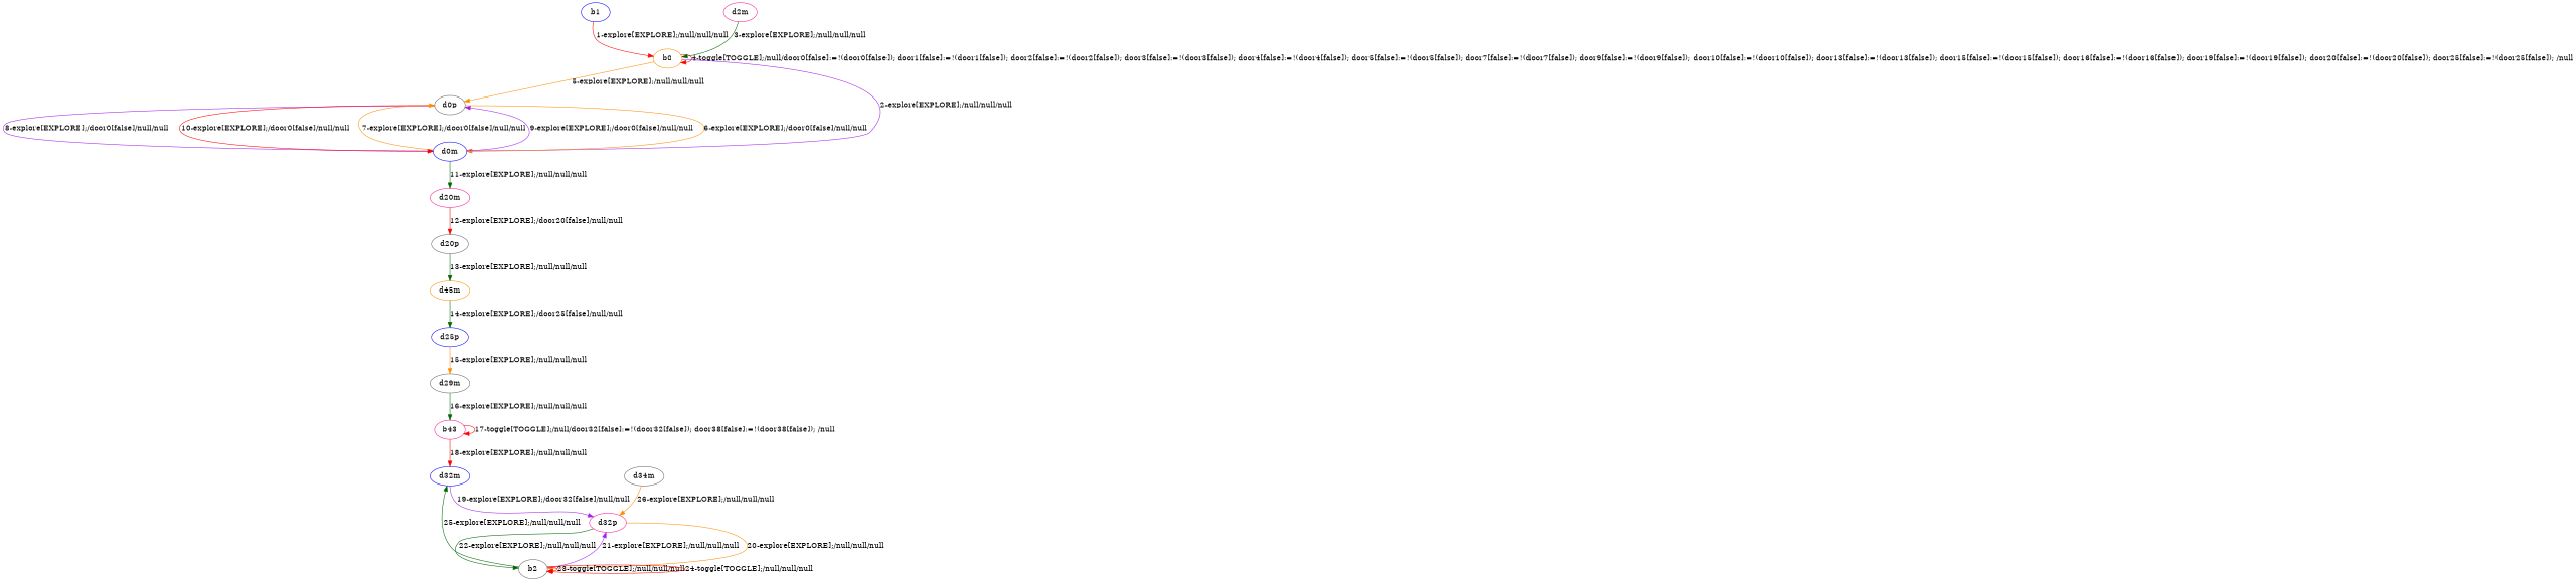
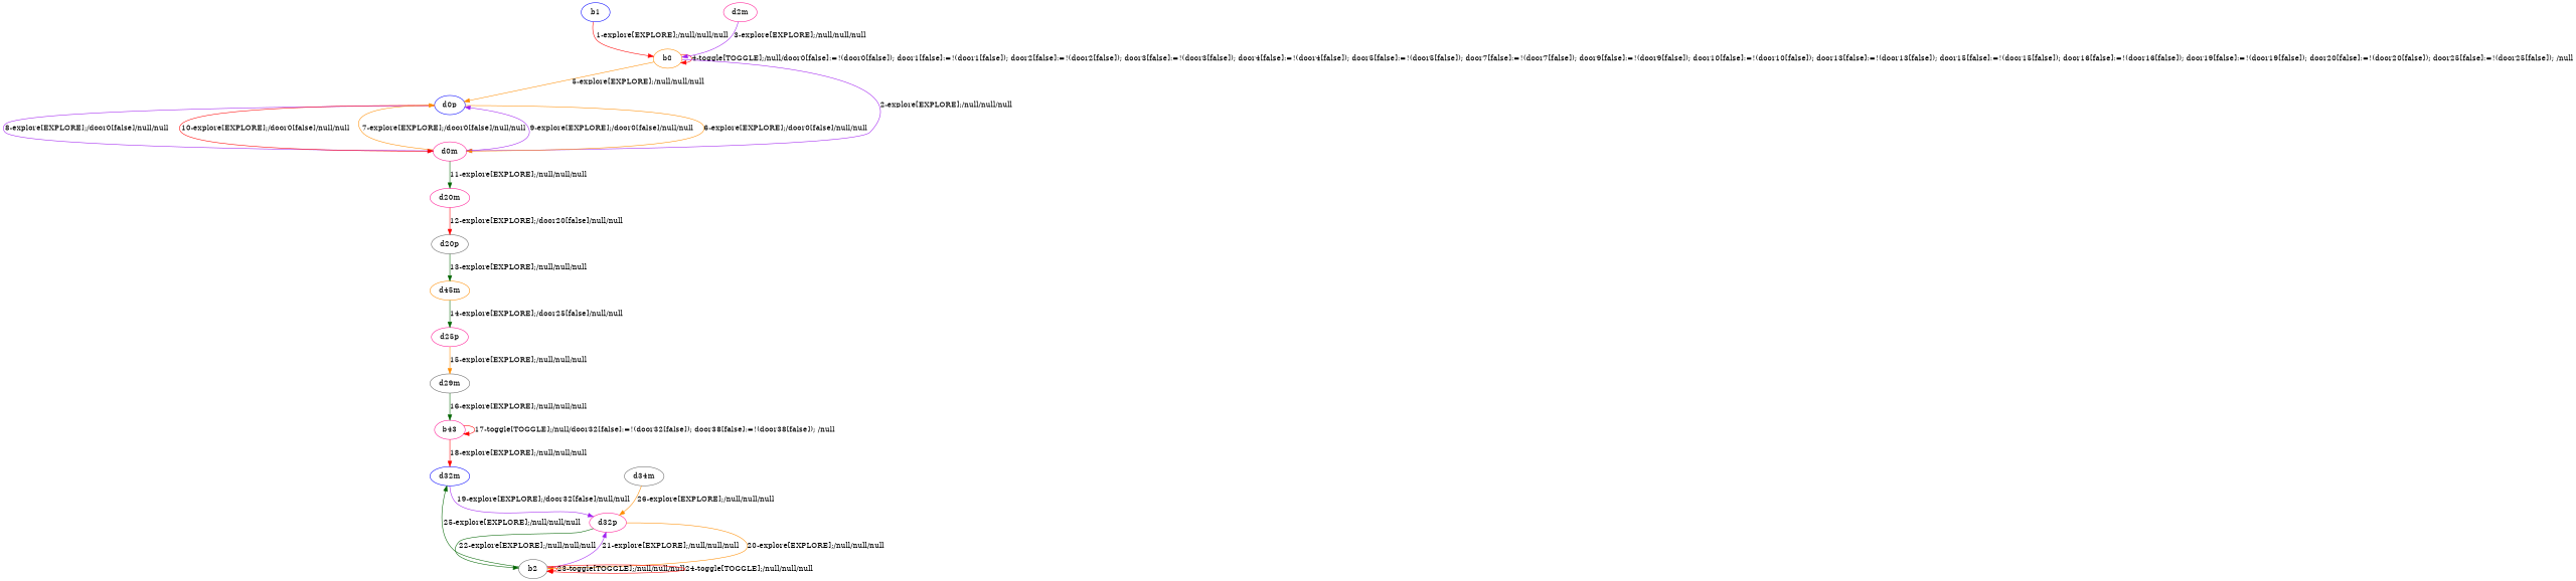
  digraph {
    node [color=gray40]
    edge [color=red]
    b1 [color=blue]
    b0 [color=darkorange]
-   d0p
-   d0m [color=blue]
+   d0p [color=blue]
+   d0m [color=deeppink]
    d2m [color=deeppink]
    d20m [color=deeppink]
    d20p
    n8 [color=darkorange label=d45m]
-   d25p [color=blue]
+   d25p [color=deeppink]
    d29m
    b43 [color=deeppink]
    d32m [color=blue]
    d32p [color=deeppink]
    b2
    d34m
    b1 -> b0 [label="1-explore[EXPLORE];/null/null/null"]
    b0 -> b0 [label="4-toggle[TOGGLE];/null/door0[false]:=!(door0[false]); door1[false]:=!(door1[false]); door2[false]:=!(door2[false]); door3[false]:=!(door3[false]); door4[false]:=!(door4[false]); door5[false]:=!(door5[false]); door7[false]:=!(door7[false]); door9[false]:=!(door9[false]); door10[false]:=!(door10[false]); door13[false]:=!(door13[false]); door15[false]:=!(door15[false]); door16[false]:=!(door16[false]); door19[false]:=!(door19[false]); door20[false]:=!(door20[false]); door25[false]:=!(door25[false]); /null"]
    b0 -> d0p [color=darkorange label="5-explore[EXPLORE];/null/null/null"]
    b0 -> d0m [color=purple label="2-explore[EXPLORE];/null/null/null"]
    d0p -> d0m [color=darkorange label="6-explore[EXPLORE];/door0[false]/null/null"]
    d0p -> d0m [color=purple label="8-explore[EXPLORE];/door0[false]/null/null"]
    d0p -> d0m [label="10-explore[EXPLORE];/door0[false]/null/null"]
    d0m -> d0p [color=darkorange label="7-explore[EXPLORE];/door0[false]/null/null"]
    d0m -> d0p [color=purple label="9-explore[EXPLORE];/door0[false]/null/null"]
    d0m -> d20m [color=darkgreen label="11-explore[EXPLORE];/null/null/null"]
-   d2m -> b0 [color=darkgreen label="3-explore[EXPLORE];/null/null/null"]
+   d2m -> b0 [color=purple label="3-explore[EXPLORE];/null/null/null"]
    d20m -> d20p [label="12-explore[EXPLORE];/door20[false]/null/null"]
    d20p -> n8 [color=darkgreen label="13-explore[EXPLORE];/null/null/null"]
    n8 -> d25p [color=darkgreen label="14-explore[EXPLORE];/door25[false]/null/null"]
    d25p -> d29m [color=darkorange label="15-explore[EXPLORE];/null/null/null"]
    d29m -> b43 [color=darkgreen label="16-explore[EXPLORE];/null/null/null"]
    b43 -> b43 [label="17-toggle[TOGGLE];/null/door32[false]:=!(door32[false]); door38[false]:=!(door38[false]); /null"]
    b43 -> d32m [label="18-explore[EXPLORE];/null/null/null"]
    d32m -> d32p [color=purple label="19-explore[EXPLORE];/door32[false]/null/null"]
    d32p -> b2 [color=darkorange label="20-explore[EXPLORE];/null/null/null"]
    d32p -> b2 [color=darkgreen label="22-explore[EXPLORE];/null/null/null"]
    b2 -> d32m [color=darkgreen label="25-explore[EXPLORE];/null/null/null"]
    b2 -> d32p [color=purple label="21-explore[EXPLORE];/null/null/null"]
    b2 -> b2 [label="23-toggle[TOGGLE];/null/null/null"]
    b2 -> b2 [label="24-toggle[TOGGLE];/null/null/null"]
    d34m -> d32p [color=darkorange label="26-explore[EXPLORE];/null/null/null"]
  }
